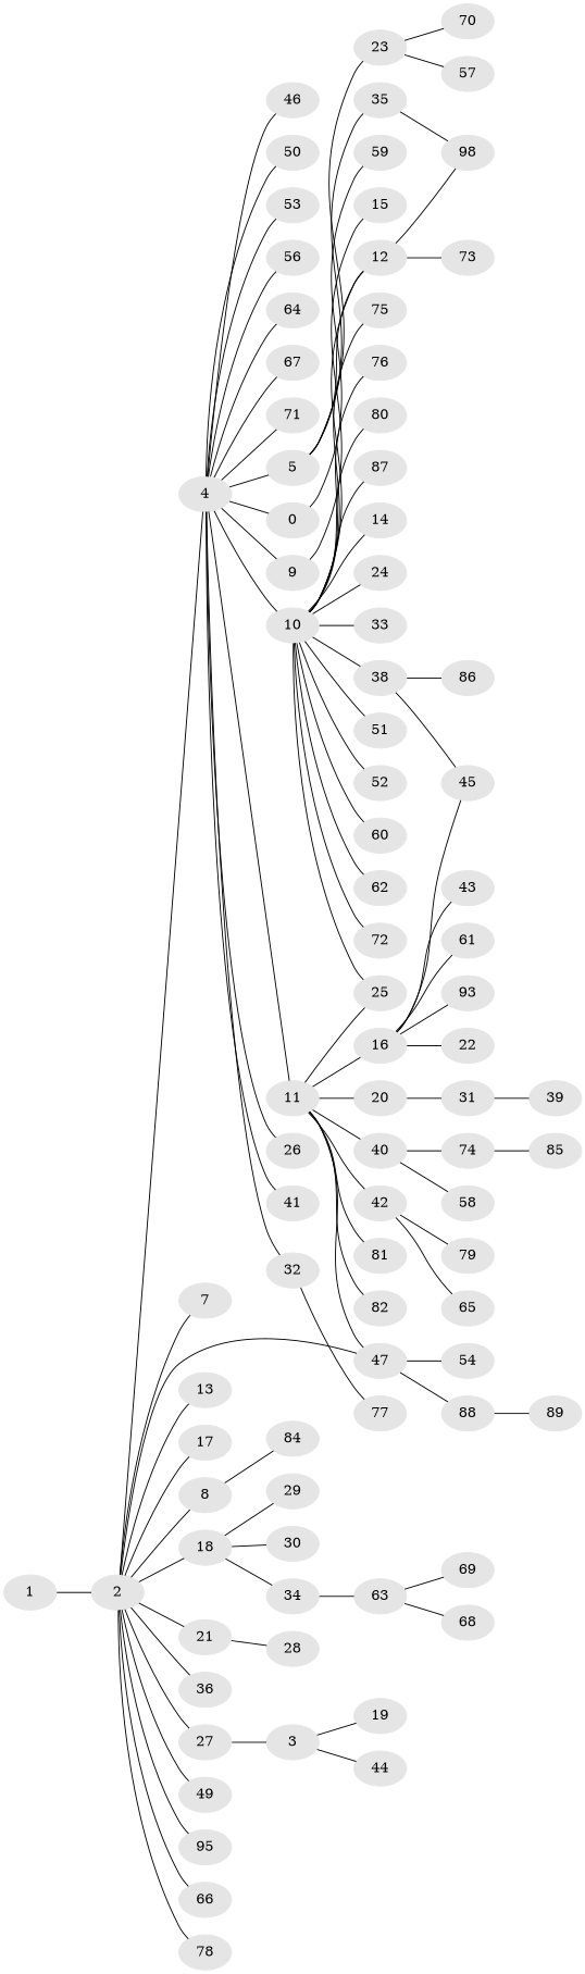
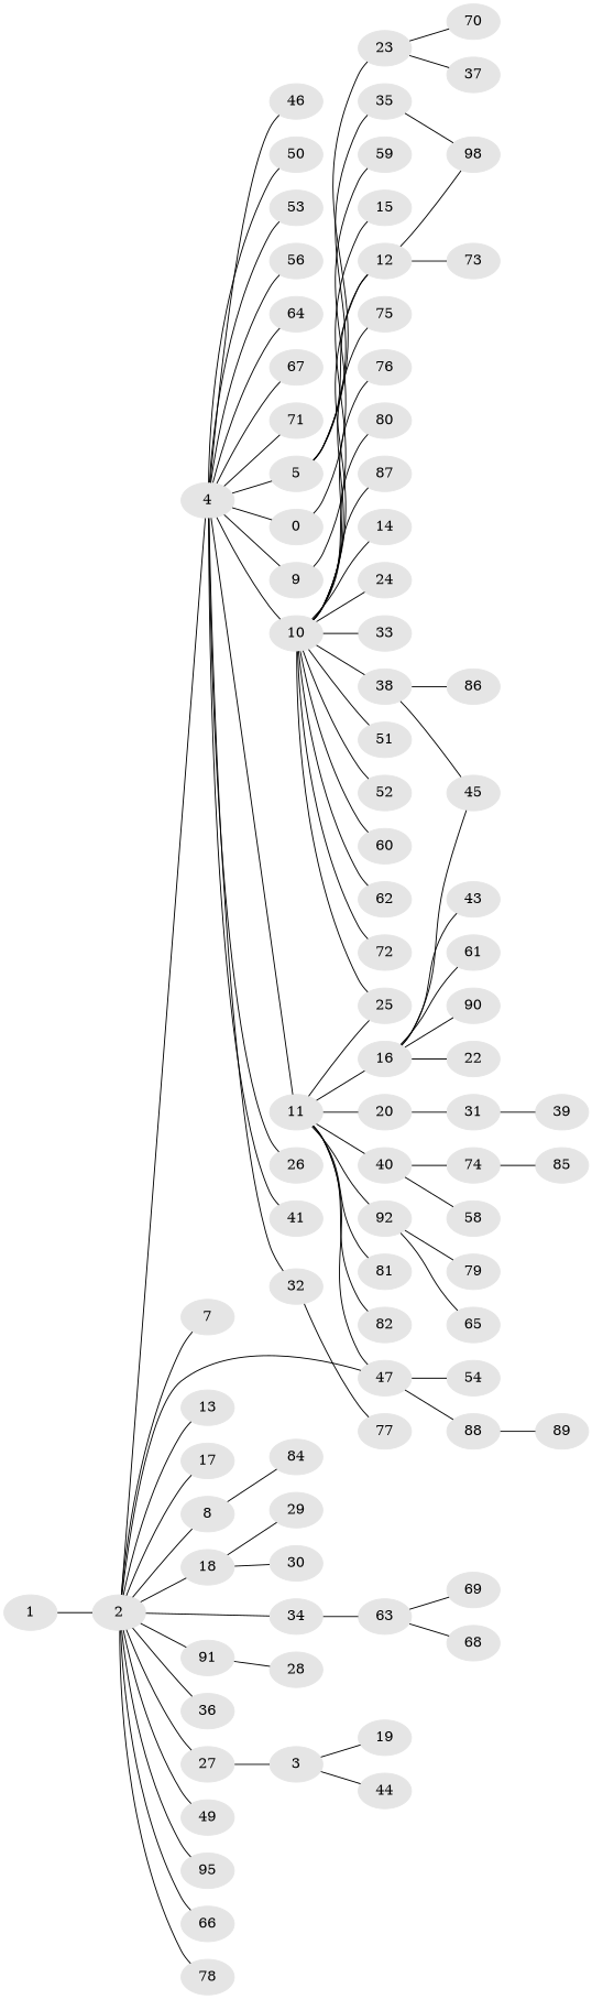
  graph {
    rankdir=LR
    node [color=gray90 style=filled]
    1
    2
    4
    7
    8
    13
    17
    18
-   21
+   21 [label=91]
    27
    34
    36
    47
    49
    n15 [label=95]
    66
    78
    3
    19
    44
    5
    n22 [label=0]
    9
    10
    11
    26
    32
    41
    46
    50
    53
    56
    64
    67
    71
    84
    29
    30
    28
    63
    54
    88
    12
    23
    35
    59
    15
    14
    24
    25
    33
    38
    51
    52
    60
    62
    72
    75
    76
    80
    87
    16
    20
    40
-   42
+   42 [label=92]
    81
    82
    77
    n69 [label=98]
    73
-   37 [label=57]
+   37
    70
    45
    86
    22
    43
    61
-   90 [label=93]
+   90
    31
    58
    74
    65
    79
    39
    68
    69
    85
    89
    1 -- 2
    2 -- 4
    2 -- 7
    2 -- 8
    2 -- 13
    2 -- 17
    2 -- 18
    2 -- 21
    2 -- 27
-   18 -- 34
+   2 -- 34
    2 -- 36
    2 -- 47
    2 -- 49
    2 -- n15
    2 -- 66
    2 -- 78
    4 -- 5
    4 -- n22
    4 -- 9
    4 -- 10
    4 -- 11
    4 -- 26
    4 -- 32
    4 -- 41
    4 -- 46
    4 -- 50
    4 -- 53
    4 -- 56
    4 -- 64
    4 -- 67
    4 -- 71
    8 -- 84
    18 -- 29
    18 -- 30
    21 -- 28
    27 -- 3
    34 -- 63
    47 -- 54
    47 -- 88
    3 -- 19
    3 -- 44
    5 -- 12
    5 -- 23
    5 -- 35
    n22 -- 59
    9 -- 15
    10 -- 12
    10 -- 14
    10 -- 24
    10 -- 25
    10 -- 33
    10 -- 38
    10 -- 51
    10 -- 52
    10 -- 60
    10 -- 62
    10 -- 72
    10 -- 75
    10 -- 76
    10 -- 80
    10 -- 87
    11 -- 47
    11 -- 25
    11 -- 16
    11 -- 20
    11 -- 40
    11 -- 42
    11 -- 81
    11 -- 82
    32 -- 77
    63 -- 68
    63 -- 69
    88 -- 89
    12 -- n69
    12 -- 73
    23 -- 37
    23 -- 70
    35 -- n69
    38 -- 45
    38 -- 86
    16 -- 45
    16 -- 22
    16 -- 43
    16 -- 61
    16 -- 90
    20 -- 31
    40 -- 58
    40 -- 74
    42 -- 65
    42 -- 79
    31 -- 39
    74 -- 85
  }
